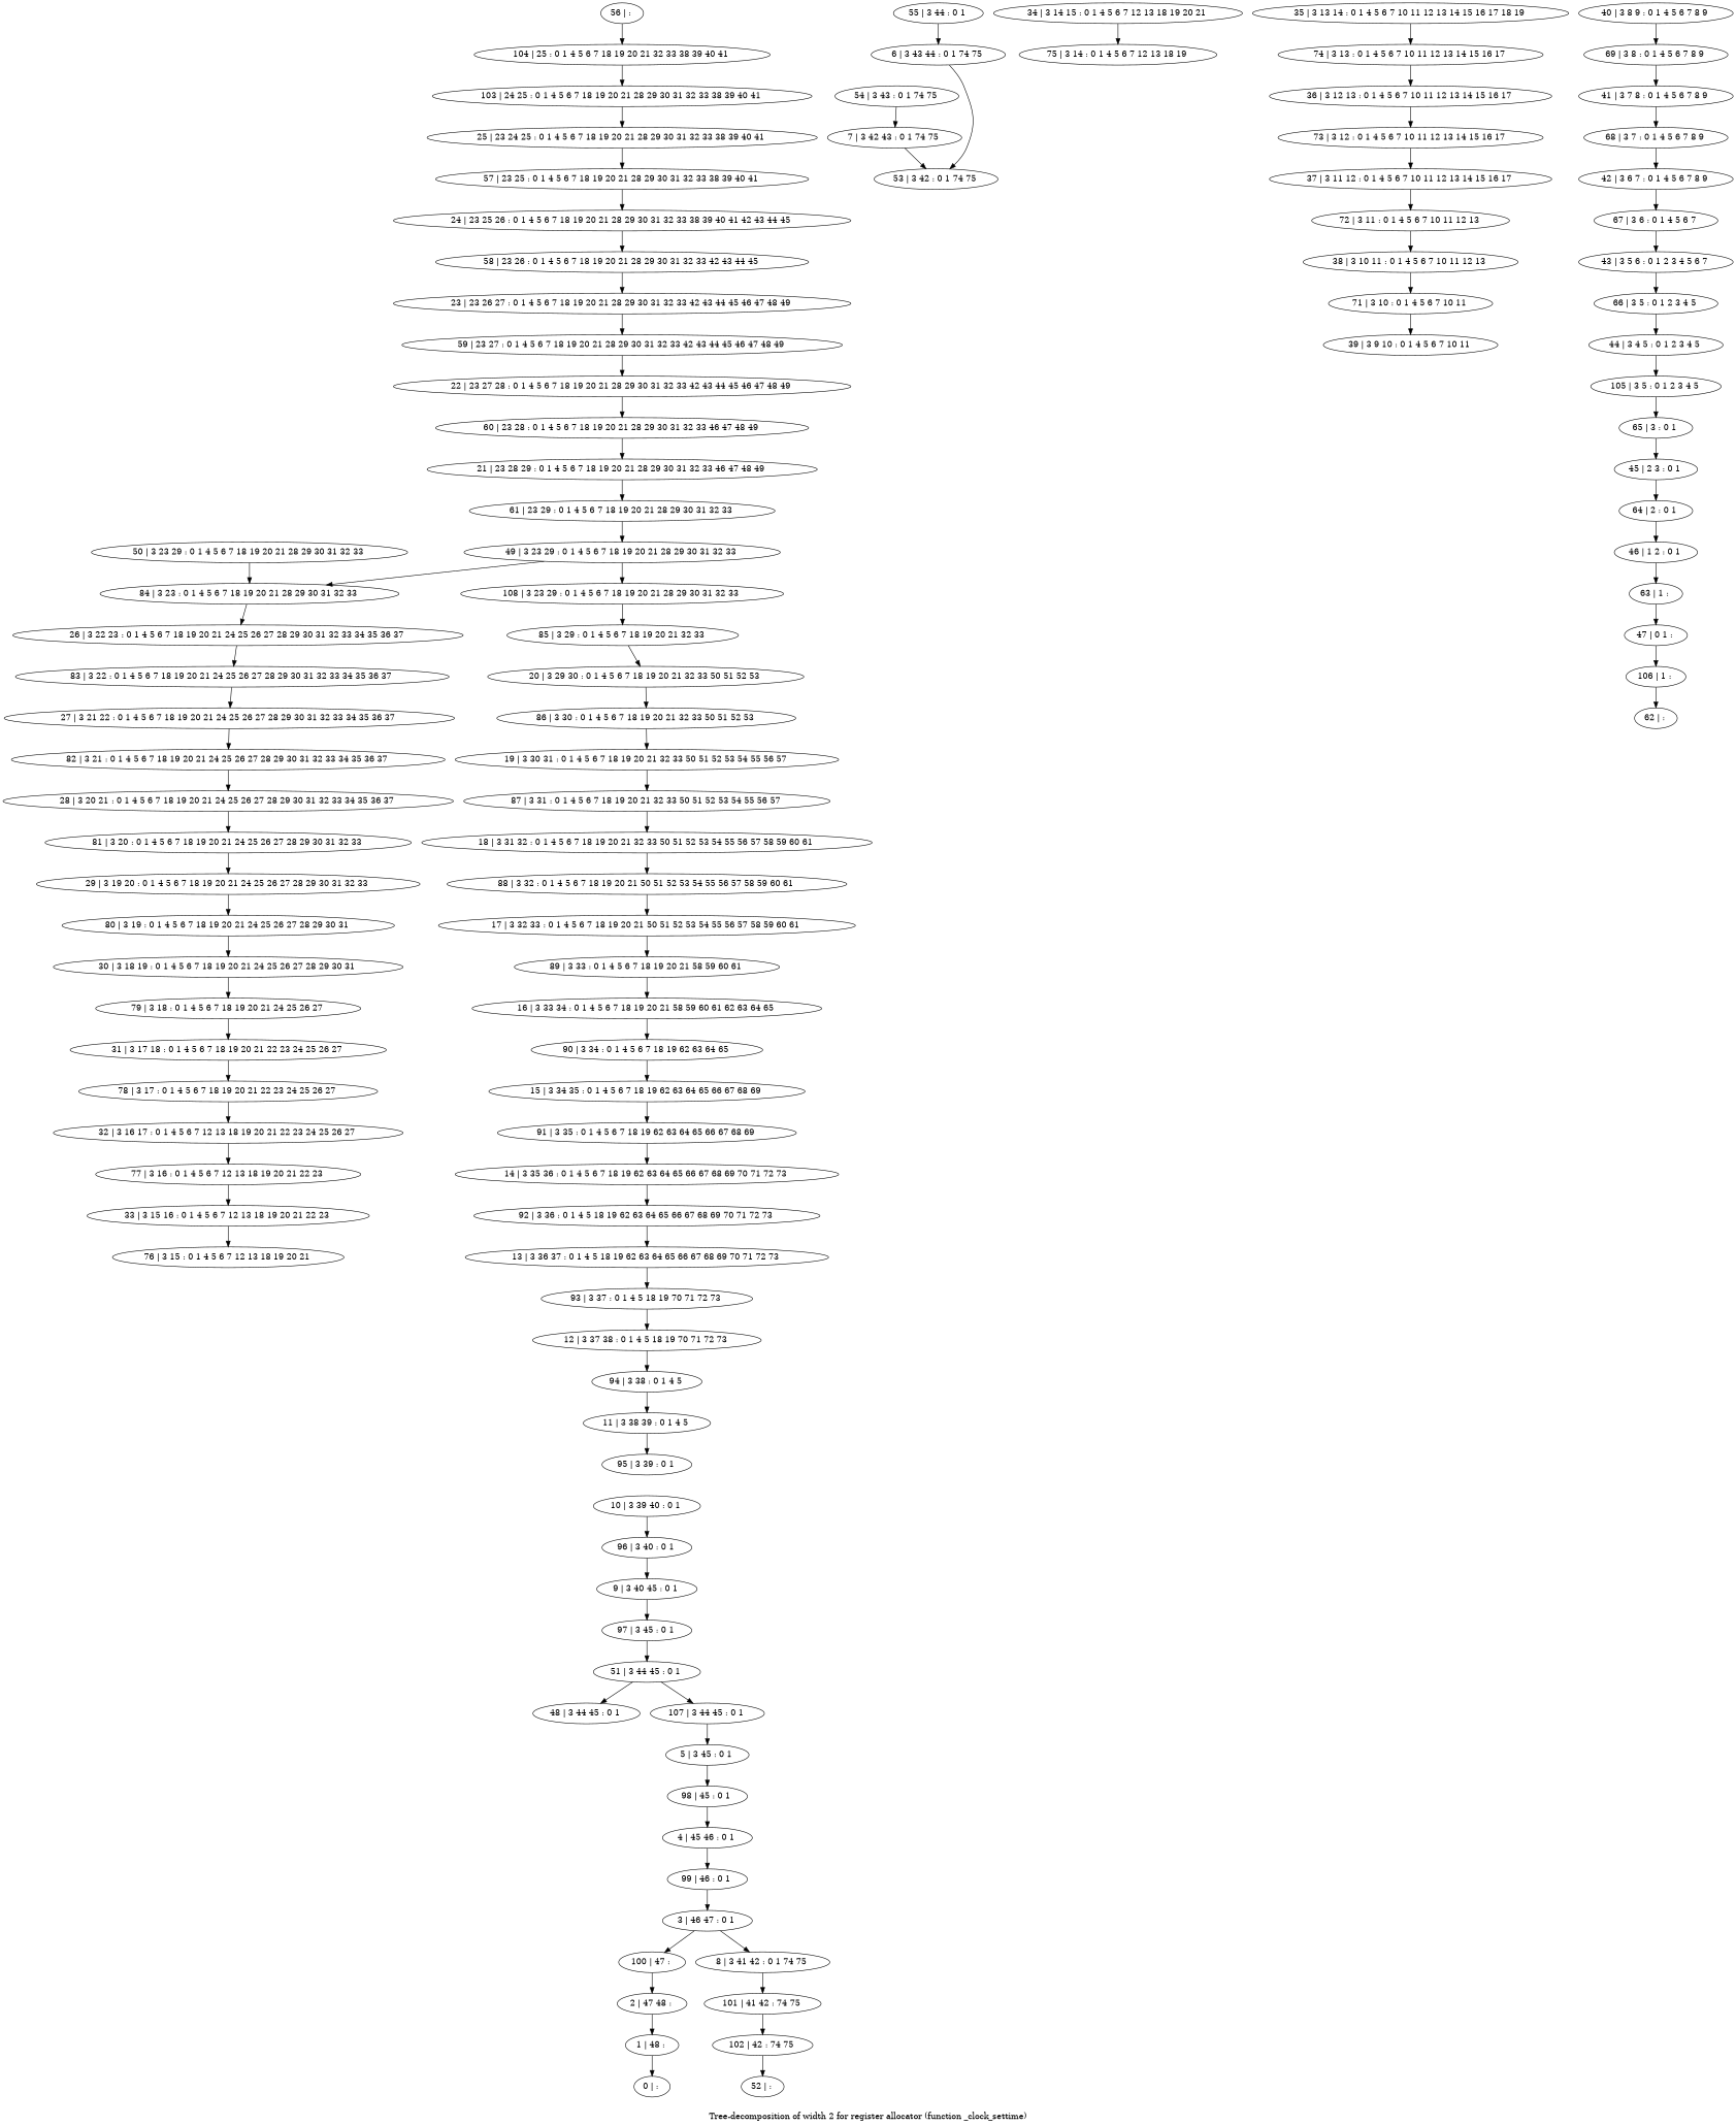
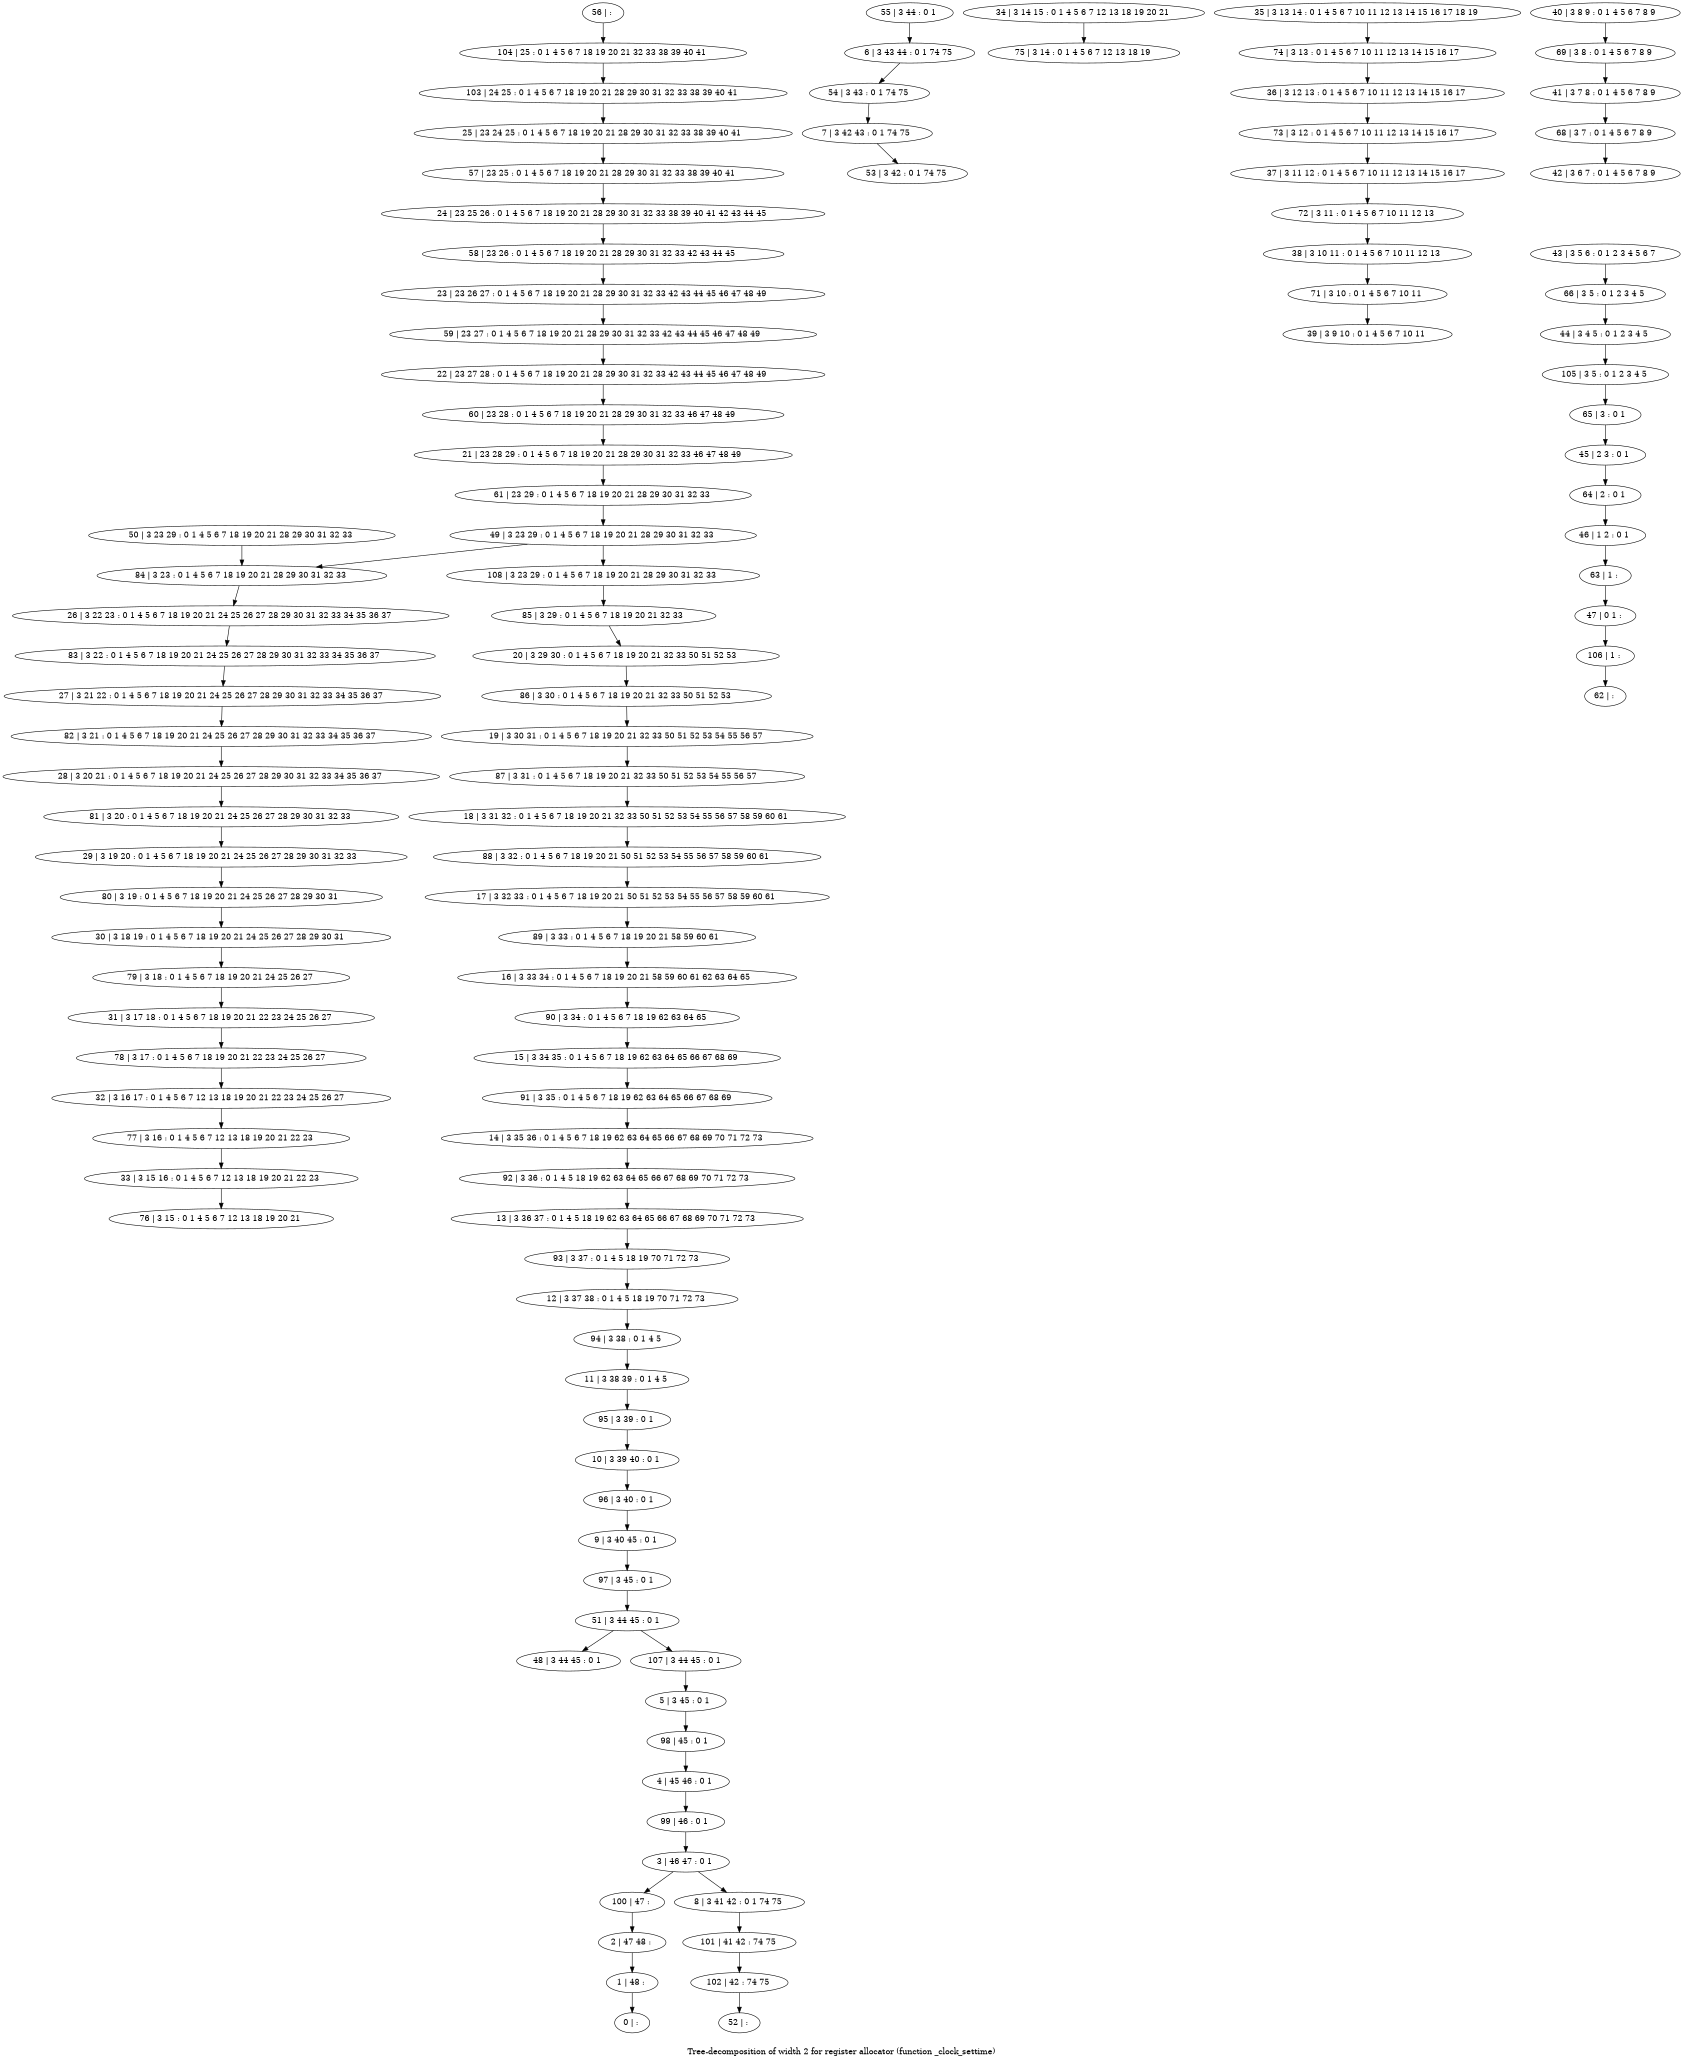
  digraph {
    label="Tree-decomposition of width 2 for register allocator (function _clock_settime)"
    n1 [label="0 | : "]
    n2 [label="1 | 48 : "]
    n3 [label="2 | 47 48 : "]
    n4 [label="3 | 46 47 : 0 1 "]
    n5 [label="100 | 47 : "]
    n6 [label="8 | 3 41 42 : 0 1 74 75 "]
    n7 [label="4 | 45 46 : 0 1 "]
    n8 [label="99 | 46 : 0 1 "]
    n9 [label="5 | 3 45 : 0 1 "]
    n10 [label="98 | 45 : 0 1 "]
    n11 [label="6 | 3 43 44 : 0 1 74 75 "]
    n12 [label="54 | 3 43 : 0 1 74 75 "]
    n13 [label="7 | 3 42 43 : 0 1 74 75 "]
    n14 [label="53 | 3 42 : 0 1 74 75 "]
    n15 [label="101 | 41 42 : 74 75 "]
    n16 [label="102 | 42 : 74 75 "]
    n17 [label="9 | 3 40 45 : 0 1 "]
    n18 [label="97 | 3 45 : 0 1 "]
    n19 [label="51 | 3 44 45 : 0 1 "]
    n20 [label="10 | 3 39 40 : 0 1 "]
    n21 [label="96 | 3 40 : 0 1 "]
    n22 [label="11 | 3 38 39 : 0 1 4 5 "]
    n23 [label="95 | 3 39 : 0 1 "]
    n24 [label="12 | 3 37 38 : 0 1 4 5 18 19 70 71 72 73 "]
    n25 [label="94 | 3 38 : 0 1 4 5 "]
    n26 [label="13 | 3 36 37 : 0 1 4 5 18 19 62 63 64 65 66 67 68 69 70 71 72 73 "]
    n27 [label="93 | 3 37 : 0 1 4 5 18 19 70 71 72 73 "]
    n28 [label="14 | 3 35 36 : 0 1 4 5 6 7 18 19 62 63 64 65 66 67 68 69 70 71 72 73 "]
    n29 [label="92 | 3 36 : 0 1 4 5 18 19 62 63 64 65 66 67 68 69 70 71 72 73 "]
    n30 [label="15 | 3 34 35 : 0 1 4 5 6 7 18 19 62 63 64 65 66 67 68 69 "]
    n31 [label="91 | 3 35 : 0 1 4 5 6 7 18 19 62 63 64 65 66 67 68 69 "]
    n32 [label="16 | 3 33 34 : 0 1 4 5 6 7 18 19 20 21 58 59 60 61 62 63 64 65 "]
    n33 [label="90 | 3 34 : 0 1 4 5 6 7 18 19 62 63 64 65 "]
    n34 [label="17 | 3 32 33 : 0 1 4 5 6 7 18 19 20 21 50 51 52 53 54 55 56 57 58 59 60 61 "]
    n35 [label="89 | 3 33 : 0 1 4 5 6 7 18 19 20 21 58 59 60 61 "]
    n36 [label="18 | 3 31 32 : 0 1 4 5 6 7 18 19 20 21 32 33 50 51 52 53 54 55 56 57 58 59 60 61 "]
    n37 [label="88 | 3 32 : 0 1 4 5 6 7 18 19 20 21 50 51 52 53 54 55 56 57 58 59 60 61 "]
    n38 [label="19 | 3 30 31 : 0 1 4 5 6 7 18 19 20 21 32 33 50 51 52 53 54 55 56 57 "]
    n39 [label="87 | 3 31 : 0 1 4 5 6 7 18 19 20 21 32 33 50 51 52 53 54 55 56 57 "]
    n40 [label="20 | 3 29 30 : 0 1 4 5 6 7 18 19 20 21 32 33 50 51 52 53 "]
    n41 [label="86 | 3 30 : 0 1 4 5 6 7 18 19 20 21 32 33 50 51 52 53 "]
    n42 [label="21 | 23 28 29 : 0 1 4 5 6 7 18 19 20 21 28 29 30 31 32 33 46 47 48 49 "]
    n43 [label="61 | 23 29 : 0 1 4 5 6 7 18 19 20 21 28 29 30 31 32 33 "]
    n44 [label="49 | 3 23 29 : 0 1 4 5 6 7 18 19 20 21 28 29 30 31 32 33 "]
    n45 [label="22 | 23 27 28 : 0 1 4 5 6 7 18 19 20 21 28 29 30 31 32 33 42 43 44 45 46 47 48 49 "]
    n46 [label="60 | 23 28 : 0 1 4 5 6 7 18 19 20 21 28 29 30 31 32 33 46 47 48 49 "]
    n47 [label="23 | 23 26 27 : 0 1 4 5 6 7 18 19 20 21 28 29 30 31 32 33 42 43 44 45 46 47 48 49 "]
    n48 [label="59 | 23 27 : 0 1 4 5 6 7 18 19 20 21 28 29 30 31 32 33 42 43 44 45 46 47 48 49 "]
    n49 [label="24 | 23 25 26 : 0 1 4 5 6 7 18 19 20 21 28 29 30 31 32 33 38 39 40 41 42 43 44 45 "]
    n50 [label="58 | 23 26 : 0 1 4 5 6 7 18 19 20 21 28 29 30 31 32 33 42 43 44 45 "]
    n51 [label="25 | 23 24 25 : 0 1 4 5 6 7 18 19 20 21 28 29 30 31 32 33 38 39 40 41 "]
    n52 [label="57 | 23 25 : 0 1 4 5 6 7 18 19 20 21 28 29 30 31 32 33 38 39 40 41 "]
    n53 [label="26 | 3 22 23 : 0 1 4 5 6 7 18 19 20 21 24 25 26 27 28 29 30 31 32 33 34 35 36 37 "]
    n54 [label="83 | 3 22 : 0 1 4 5 6 7 18 19 20 21 24 25 26 27 28 29 30 31 32 33 34 35 36 37 "]
    n55 [label="27 | 3 21 22 : 0 1 4 5 6 7 18 19 20 21 24 25 26 27 28 29 30 31 32 33 34 35 36 37 "]
    n56 [label="82 | 3 21 : 0 1 4 5 6 7 18 19 20 21 24 25 26 27 28 29 30 31 32 33 34 35 36 37 "]
    n57 [label="28 | 3 20 21 : 0 1 4 5 6 7 18 19 20 21 24 25 26 27 28 29 30 31 32 33 34 35 36 37 "]
    n58 [label="81 | 3 20 : 0 1 4 5 6 7 18 19 20 21 24 25 26 27 28 29 30 31 32 33 "]
    n59 [label="29 | 3 19 20 : 0 1 4 5 6 7 18 19 20 21 24 25 26 27 28 29 30 31 32 33 "]
    n60 [label="80 | 3 19 : 0 1 4 5 6 7 18 19 20 21 24 25 26 27 28 29 30 31 "]
    n61 [label="30 | 3 18 19 : 0 1 4 5 6 7 18 19 20 21 24 25 26 27 28 29 30 31 "]
    n62 [label="79 | 3 18 : 0 1 4 5 6 7 18 19 20 21 24 25 26 27 "]
    n63 [label="31 | 3 17 18 : 0 1 4 5 6 7 18 19 20 21 22 23 24 25 26 27 "]
    n64 [label="78 | 3 17 : 0 1 4 5 6 7 18 19 20 21 22 23 24 25 26 27 "]
    n65 [label="32 | 3 16 17 : 0 1 4 5 6 7 12 13 18 19 20 21 22 23 24 25 26 27 "]
    n66 [label="77 | 3 16 : 0 1 4 5 6 7 12 13 18 19 20 21 22 23 "]
    n67 [label="33 | 3 15 16 : 0 1 4 5 6 7 12 13 18 19 20 21 22 23 "]
    n68 [label="76 | 3 15 : 0 1 4 5 6 7 12 13 18 19 20 21 "]
    n69 [label="34 | 3 14 15 : 0 1 4 5 6 7 12 13 18 19 20 21 "]
    n70 [label="75 | 3 14 : 0 1 4 5 6 7 12 13 18 19 "]
    n71 [label="35 | 3 13 14 : 0 1 4 5 6 7 10 11 12 13 14 15 16 17 18 19 "]
    n72 [label="74 | 3 13 : 0 1 4 5 6 7 10 11 12 13 14 15 16 17 "]
    n73 [label="36 | 3 12 13 : 0 1 4 5 6 7 10 11 12 13 14 15 16 17 "]
    n74 [label="73 | 3 12 : 0 1 4 5 6 7 10 11 12 13 14 15 16 17 "]
    n75 [label="37 | 3 11 12 : 0 1 4 5 6 7 10 11 12 13 14 15 16 17 "]
    n76 [label="72 | 3 11 : 0 1 4 5 6 7 10 11 12 13 "]
    n77 [label="38 | 3 10 11 : 0 1 4 5 6 7 10 11 12 13 "]
    n78 [label="71 | 3 10 : 0 1 4 5 6 7 10 11 "]
    n79 [label="39 | 3 9 10 : 0 1 4 5 6 7 10 11 "]
    n80 [label="40 | 3 8 9 : 0 1 4 5 6 7 8 9 "]
    n81 [label="69 | 3 8 : 0 1 4 5 6 7 8 9 "]
    n82 [label="41 | 3 7 8 : 0 1 4 5 6 7 8 9 "]
    n83 [label="68 | 3 7 : 0 1 4 5 6 7 8 9 "]
    n84 [label="42 | 3 6 7 : 0 1 4 5 6 7 8 9 "]
-   n85 [label="67 | 3 6 : 0 1 4 5 6 7 "]
    n86 [label="43 | 3 5 6 : 0 1 2 3 4 5 6 7 "]
    n87 [label="66 | 3 5 : 0 1 2 3 4 5 "]
    n88 [label="44 | 3 4 5 : 0 1 2 3 4 5 "]
    n89 [label="105 | 3 5 : 0 1 2 3 4 5 "]
    n90 [label="65 | 3 : 0 1 "]
    n91 [label="45 | 2 3 : 0 1 "]
    n92 [label="64 | 2 : 0 1 "]
    n93 [label="46 | 1 2 : 0 1 "]
    n94 [label="63 | 1 : "]
    n95 [label="47 | 0 1 : "]
    n96 [label="106 | 1 : "]
    n97 [label="62 | : "]
    n98 [label="48 | 3 44 45 : 0 1 "]
    n99 [label="55 | 3 44 : 0 1 "]
    n100 [label="108 | 3 23 29 : 0 1 4 5 6 7 18 19 20 21 28 29 30 31 32 33 "]
    n101 [label="84 | 3 23 : 0 1 4 5 6 7 18 19 20 21 28 29 30 31 32 33 "]
    n102 [label="50 | 3 23 29 : 0 1 4 5 6 7 18 19 20 21 28 29 30 31 32 33 "]
    n103 [label="85 | 3 29 : 0 1 4 5 6 7 18 19 20 21 32 33 "]
    n104 [label="107 | 3 44 45 : 0 1 "]
    n105 [label="52 | : "]
    n106 [label="56 | : "]
    n107 [label="104 | 25 : 0 1 4 5 6 7 18 19 20 21 32 33 38 39 40 41 "]
    n108 [label="103 | 24 25 : 0 1 4 5 6 7 18 19 20 21 28 29 30 31 32 33 38 39 40 41 "]
    n2 -> n1
    n3 -> n2
    n4 -> n5
    n4 -> n6
    n5 -> n3
    n6 -> n15
    n7 -> n8
    n8 -> n4
    n9 -> n10
    n10 -> n7
-   n11 -> n14
+   n11 -> n12
    n12 -> n13
    n13 -> n14
    n15 -> n16
    n16 -> n105
    n17 -> n18
    n18 -> n19
    n19 -> n98
    n19 -> n104
    n20 -> n21
    n21 -> n17
    n22 -> n23
+   n23 -> n20
    n24 -> n25
    n25 -> n22
    n26 -> n27
    n27 -> n24
    n28 -> n29
    n29 -> n26
    n30 -> n31
    n31 -> n28
    n32 -> n33
    n33 -> n30
    n34 -> n35
    n35 -> n32
    n36 -> n37
    n37 -> n34
    n38 -> n39
    n39 -> n36
    n40 -> n41
    n41 -> n38
    n42 -> n43
    n43 -> n44
    n44 -> n100
    n44 -> n101
    n45 -> n46
    n46 -> n42
    n47 -> n48
    n48 -> n45
    n49 -> n50
    n50 -> n47
    n51 -> n52
    n52 -> n49
    n53 -> n54
    n54 -> n55
    n55 -> n56
    n56 -> n57
    n57 -> n58
    n58 -> n59
    n59 -> n60
    n60 -> n61
    n61 -> n62
    n62 -> n63
    n63 -> n64
    n64 -> n65
    n65 -> n66
    n66 -> n67
    n67 -> n68
    n69 -> n70
    n71 -> n72
    n72 -> n73
    n73 -> n74
    n74 -> n75
    n75 -> n76
    n76 -> n77
    n77 -> n78
    n78 -> n79
    n80 -> n81
    n81 -> n82
    n82 -> n83
    n83 -> n84
-   n84 -> n85
-   n85 -> n86
    n86 -> n87
    n87 -> n88
    n88 -> n89
    n89 -> n90
    n90 -> n91
    n91 -> n92
    n92 -> n93
    n93 -> n94
    n94 -> n95
    n95 -> n96
    n96 -> n97
    n99 -> n11
    n100 -> n103
    n101 -> n53
    n102 -> n101
    n103 -> n40
    n104 -> n9
    n106 -> n107
    n107 -> n108
    n108 -> n51
  }
